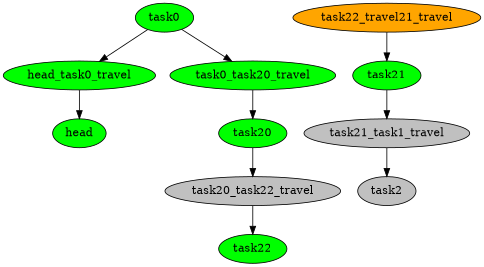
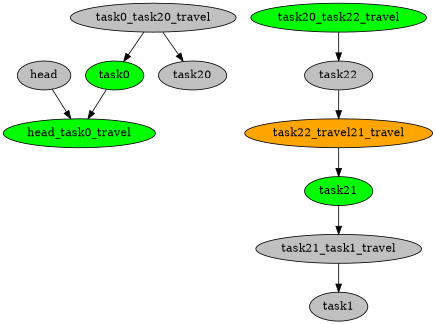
  digraph {
    node [fillcolor=green fontcolor=black style=filled]
    edge [color=black]
-   n1 [label=head]
+   n1 [fillcolor=gray label=head]
    n2 [label=head_task0_travel]
    n3 [label=task0]
-   n4 [label=task0_task20_travel]
-   n5 [label=task20]
-   n6 [fillcolor=gray label=task20_task22_travel]
-   n7 [label=task22]
+   n4 [fillcolor=gray label=task0_task20_travel]
+   n5 [fillcolor=gray label=task20]
+   n6 [label=task20_task22_travel]
+   n7 [fillcolor=gray label=task22]
    n8 [fillcolor=orange label=task22_travel21_travel]
    n9 [label=task21]
    n10 [fillcolor=gray label=task21_task1_travel]
-   n11 [fillcolor=gray label=task2]
-   n2 -> n1
+   n11 [fillcolor=gray label=task1]
+   n1 -> n2
    n3 -> n2
-   n3 -> n4
+   n4 -> n3
    n4 -> n5
-   n5 -> n6
    n6 -> n7
+   n7 -> n8
    n8 -> n9
    n9 -> n10
    n10 -> n11
  }
